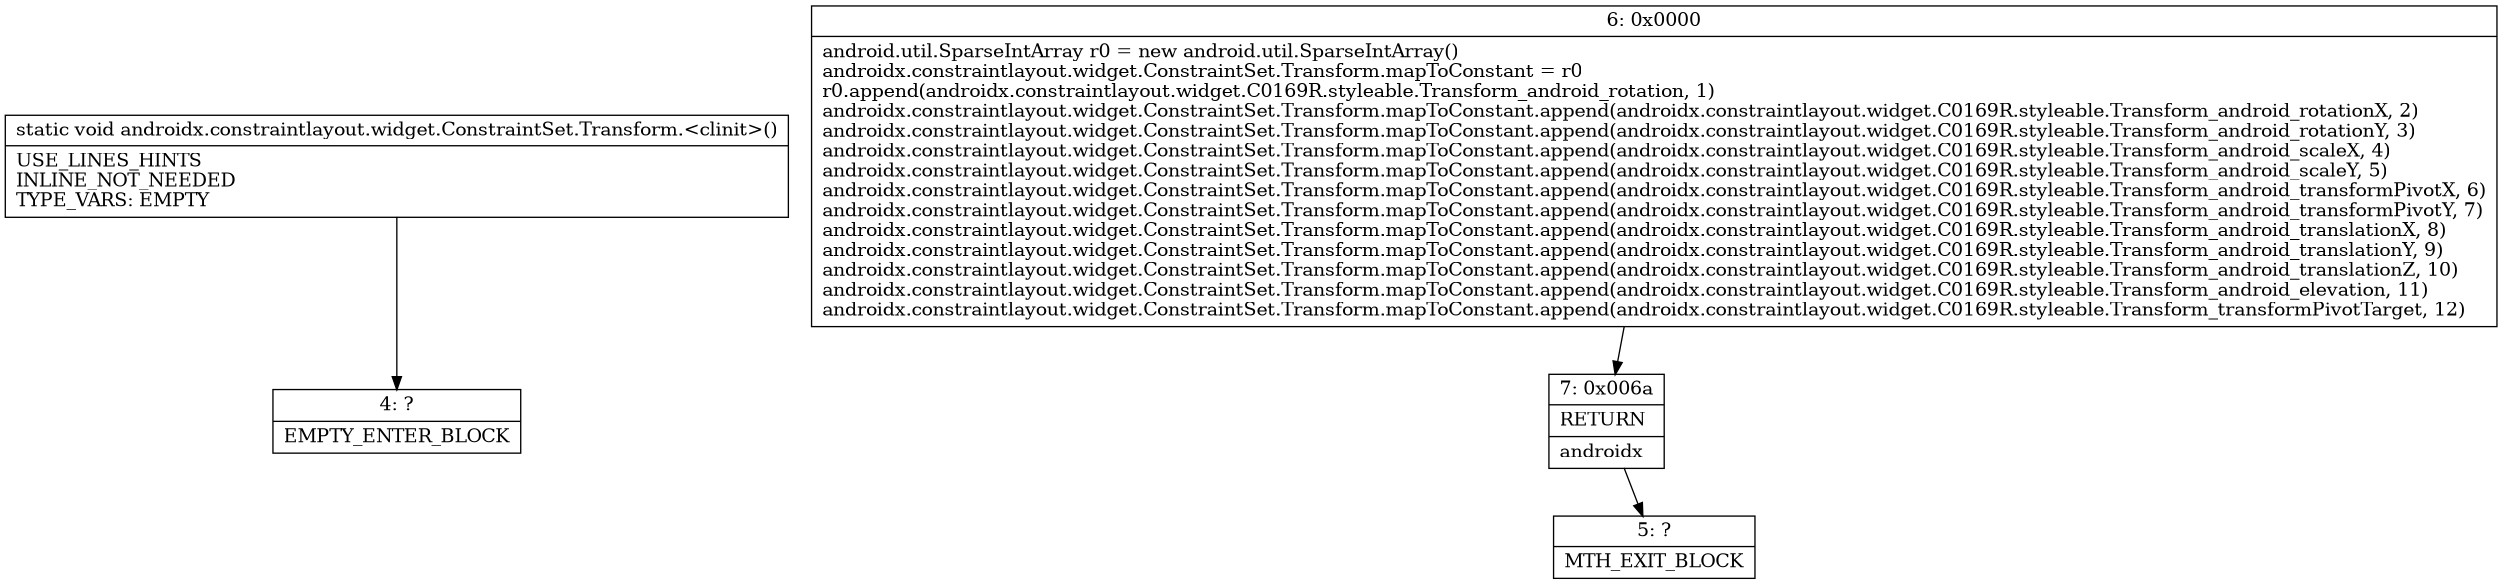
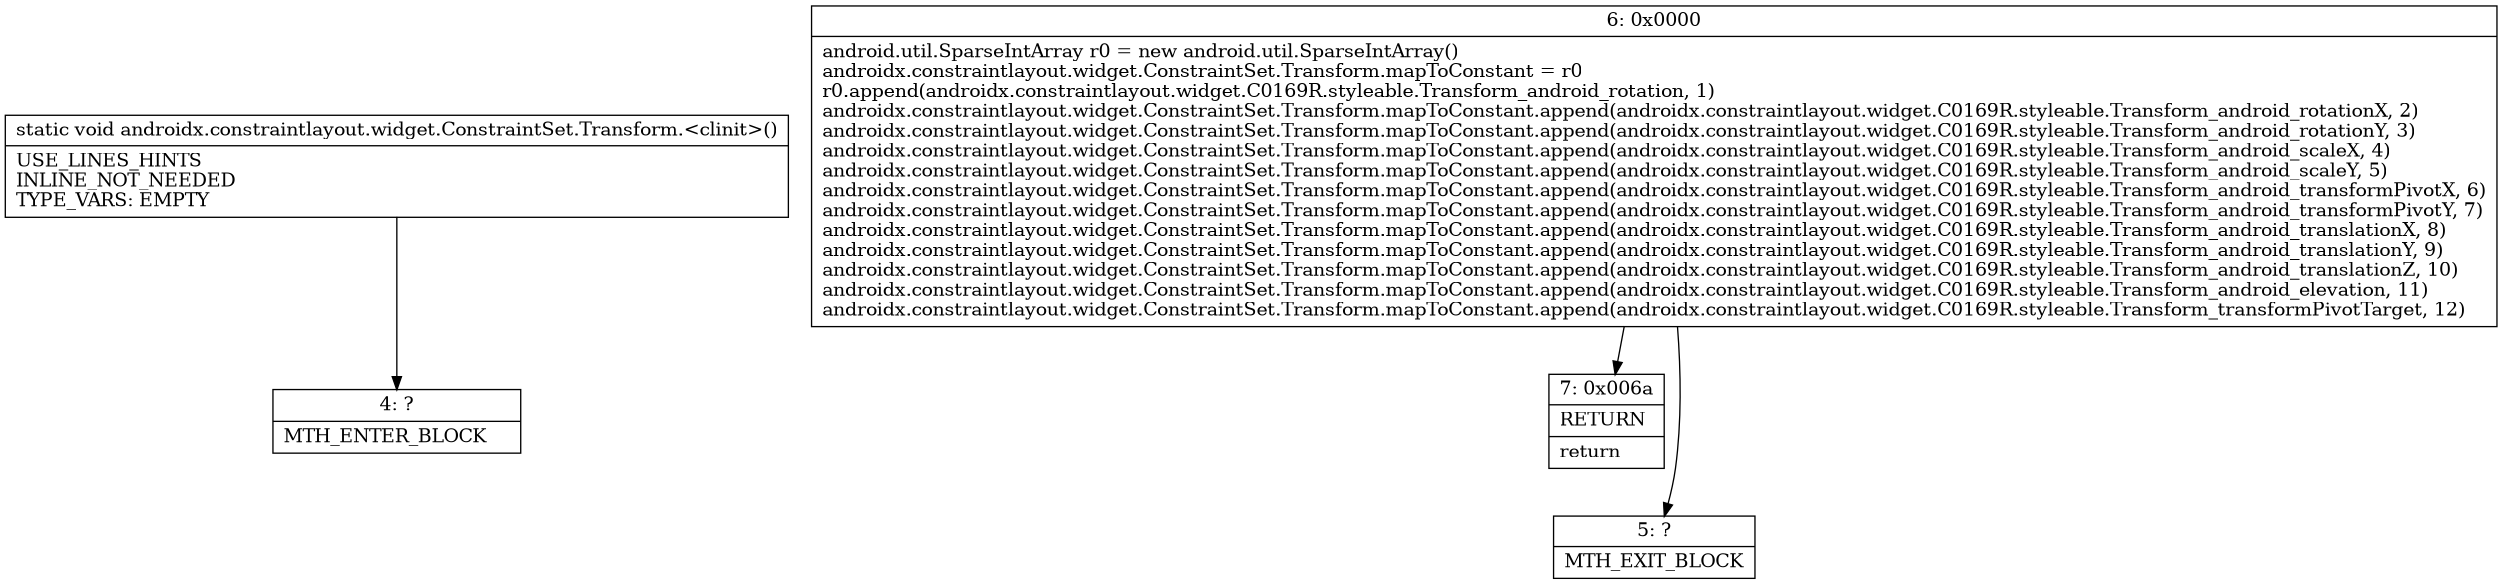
  digraph {
    node [shape=record]
-   n1 [label="{4\:\ ?|EMPTY_ENTER_BLOCK\l}"]
+   n1 [label="{4\:\ ?|MTH_ENTER_BLOCK\l}"]
    n2 [label="{6\:\ 0x0000|android.util.SparseIntArray r0 = new android.util.SparseIntArray()\landroidx.constraintlayout.widget.ConstraintSet.Transform.mapToConstant = r0\lr0.append(androidx.constraintlayout.widget.C0169R.styleable.Transform_android_rotation, 1)\landroidx.constraintlayout.widget.ConstraintSet.Transform.mapToConstant.append(androidx.constraintlayout.widget.C0169R.styleable.Transform_android_rotationX, 2)\landroidx.constraintlayout.widget.ConstraintSet.Transform.mapToConstant.append(androidx.constraintlayout.widget.C0169R.styleable.Transform_android_rotationY, 3)\landroidx.constraintlayout.widget.ConstraintSet.Transform.mapToConstant.append(androidx.constraintlayout.widget.C0169R.styleable.Transform_android_scaleX, 4)\landroidx.constraintlayout.widget.ConstraintSet.Transform.mapToConstant.append(androidx.constraintlayout.widget.C0169R.styleable.Transform_android_scaleY, 5)\landroidx.constraintlayout.widget.ConstraintSet.Transform.mapToConstant.append(androidx.constraintlayout.widget.C0169R.styleable.Transform_android_transformPivotX, 6)\landroidx.constraintlayout.widget.ConstraintSet.Transform.mapToConstant.append(androidx.constraintlayout.widget.C0169R.styleable.Transform_android_transformPivotY, 7)\landroidx.constraintlayout.widget.ConstraintSet.Transform.mapToConstant.append(androidx.constraintlayout.widget.C0169R.styleable.Transform_android_translationX, 8)\landroidx.constraintlayout.widget.ConstraintSet.Transform.mapToConstant.append(androidx.constraintlayout.widget.C0169R.styleable.Transform_android_translationY, 9)\landroidx.constraintlayout.widget.ConstraintSet.Transform.mapToConstant.append(androidx.constraintlayout.widget.C0169R.styleable.Transform_android_translationZ, 10)\landroidx.constraintlayout.widget.ConstraintSet.Transform.mapToConstant.append(androidx.constraintlayout.widget.C0169R.styleable.Transform_android_elevation, 11)\landroidx.constraintlayout.widget.ConstraintSet.Transform.mapToConstant.append(androidx.constraintlayout.widget.C0169R.styleable.Transform_transformPivotTarget, 12)\l}"]
-   n3 [label="{7\:\ 0x006a|RETURN\l|androidx\l}"]
+   n3 [label="{7\:\ 0x006a|RETURN\l|return\l}"]
    n4 [label="{5\:\ ?|MTH_EXIT_BLOCK\l}"]
    n5 [label="{static void androidx.constraintlayout.widget.ConstraintSet.Transform.\<clinit\>()  | USE_LINES_HINTS\lINLINE_NOT_NEEDED\lTYPE_VARS: EMPTY\l}"]
    n2 -> n3
-   n3 -> n4
+   n2 -> n4
    n5 -> n1
  }
